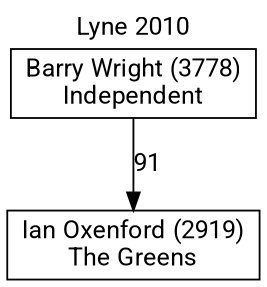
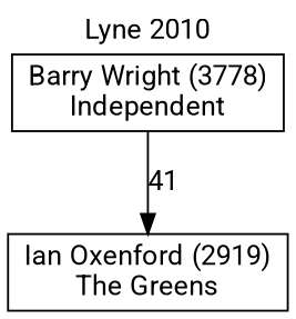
  digraph {
    label="Lyne 2010"
    labelloc=t
    mclimit=10
    fontname=Roboto
    node [shape=box fontname=Roboto]
    n1 [label="Barry Wright (3778)\nIndependent"]
    n2 [label="Ian Oxenford (2919)\nThe Greens"]
-   n1 -> n2 [label=91 fontname=Roboto]
+   n1 -> n2 [label=41 fontname=Roboto]
  }
